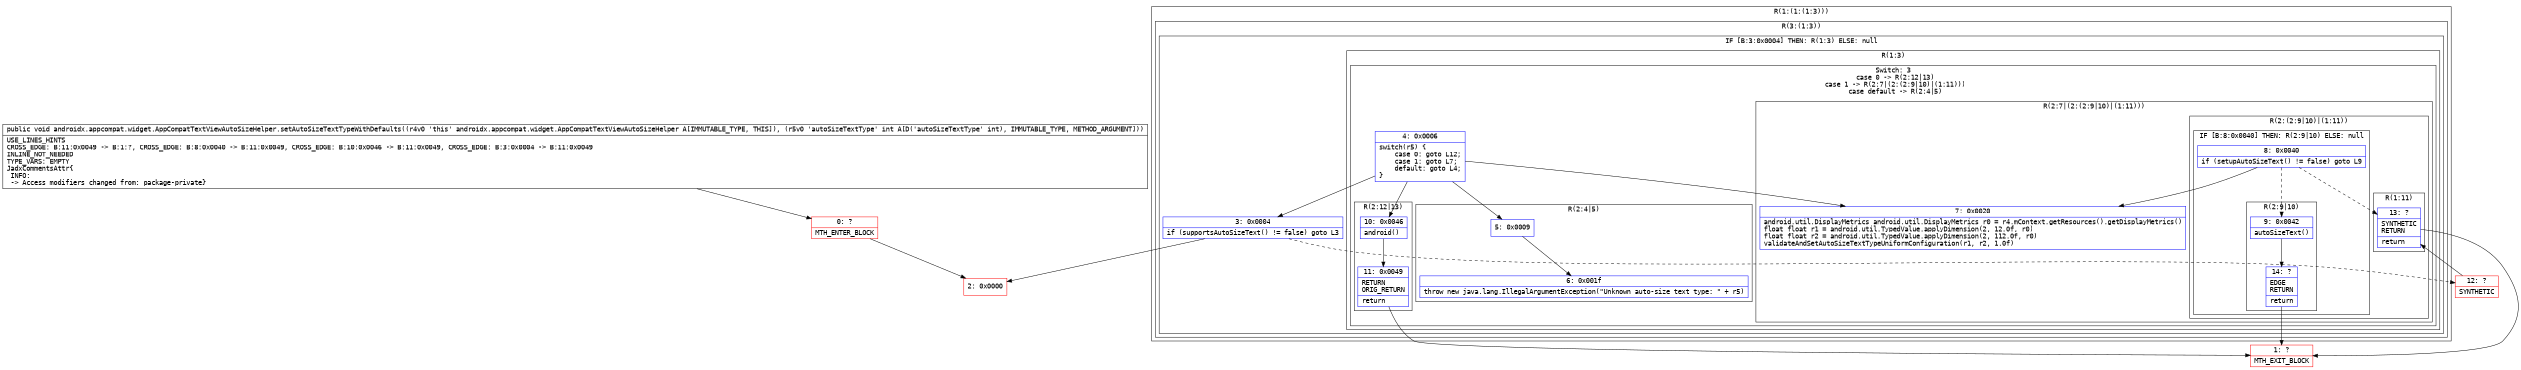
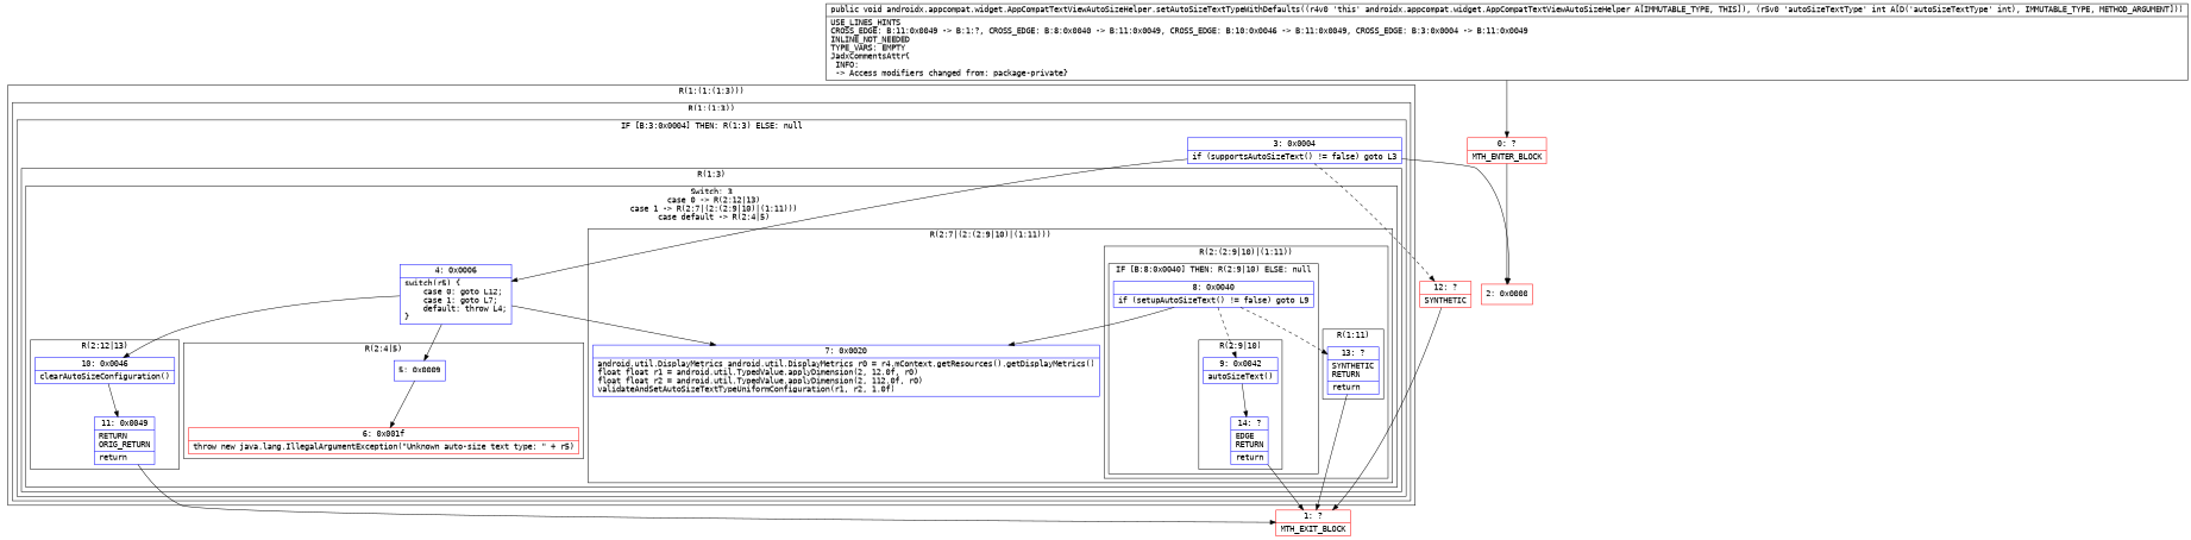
  digraph {
    fontname="DejaVu Sans Mono"
    node [color=blue fontname="DejaVu Sans Mono" shape=record]
    edge [fontname="DejaVu Sans Mono"]
-   n1 [label="{10\:\ 0x0046|android()\l}"]
+   n1 [label="{10\:\ 0x0046|clearAutoSizeConfiguration()\l}"]
    n2 [label="{11\:\ 0x0049|RETURN\lORIG_RETURN\l|return\l}"]
    n3 [label="{9\:\ 0x0042|autoSizeText()\l}"]
    n4 [label="{14\:\ ?|EDGE\lRETURN\l|return\l}"]
    n5 [label="{8\:\ 0x0040|if (setupAutoSizeText() != false) goto L9\l}"]
    n6 [label="{13\:\ ?|SYNTHETIC\lRETURN\l|return\l}"]
    n7 [label="{7\:\ 0x0020|android.util.DisplayMetrics android.util.DisplayMetrics r0 = r4.mContext.getResources().getDisplayMetrics()\lfloat float r1 = android.util.TypedValue.applyDimension(2, 12.0f, r0)\lfloat float r2 = android.util.TypedValue.applyDimension(2, 112.0f, r0)\lvalidateAndSetAutoSizeTextTypeUniformConfiguration(r1, r2, 1.0f)\l}"]
    n8 [label="{5\:\ 0x0009}"]
-   n9 [label="{6\:\ 0x001f|throw new java.lang.IllegalArgumentException(\"Unknown auto\-size text type: \" + r5)\l}"]
-   n10 [label="{4\:\ 0x0006|switch(r5) \{\l    case 0: goto L12;\l    case 1: goto L7;\l    default: goto L4;\l\}\l}"]
+   n9 [color=red label="{6\:\ 0x001f|throw new java.lang.IllegalArgumentException(\"Unknown auto\-size text type: \" + r5)\l}"]
+   n10 [label="{4\:\ 0x0006|switch(r5) \{\l    case 0: goto L12;\l    case 1: goto L7;\l    default: throw L4;\l\}\l}"]
    n11 [label="{3\:\ 0x0004|if (supportsAutoSizeText() != false) goto L3\l}"]
    n12 [color=red label="{1\:\ ?|MTH_EXIT_BLOCK\l}"]
    n13 [color=red label="{12\:\ ?|SYNTHETIC\l}"]
    n14 [color=red label="{2\:\ 0x0000}"]
    n15 [color=red label="{0\:\ ?|MTH_ENTER_BLOCK\l}"]
    n16 [label="{public void androidx.appcompat.widget.AppCompatTextViewAutoSizeHelper.setAutoSizeTextTypeWithDefaults((r4v0 'this' androidx.appcompat.widget.AppCompatTextViewAutoSizeHelper A[IMMUTABLE_TYPE, THIS]), (r5v0 'autoSizeTextType' int A[D('autoSizeTextType' int), IMMUTABLE_TYPE, METHOD_ARGUMENT]))  | USE_LINES_HINTS\lCROSS_EDGE: B:11:0x0049 \-\> B:1:?, CROSS_EDGE: B:8:0x0040 \-\> B:11:0x0049, CROSS_EDGE: B:10:0x0046 \-\> B:11:0x0049, CROSS_EDGE: B:3:0x0004 \-\> B:11:0x0049\lINLINE_NOT_NEEDED\lTYPE_VARS: EMPTY\lJadxCommentsAttr\{\l INFO: \l \-\> Access modifiers changed from: package\-private\}\l}" color=""]
    subgraph cluster_1 {
      label="R(1:(1:(1:3)))"
      subgraph cluster_2 {
-       label="R(3:(1:3))"
+       label="R(1:(1:3))"
        subgraph cluster_3 {
          label="IF [B:3:0x0004] THEN: R(1:3) ELSE: null"
          n11
          subgraph cluster_4 {
            label="R(1:3)"
            subgraph cluster_5 {
              label="Switch: 3\n case 0 -> R(2:12|13)\n case 1 -> R(2:7|(2:(2:9|10)|(1:11)))\n case default -> R(2:4|5)"
              n10
              subgraph cluster_6 {
                label="R(2:12|13)"
                n1
                n2
              }
              subgraph cluster_7 {
                label="R(2:7|(2:(2:9|10)|(1:11)))"
                n7
                subgraph cluster_8 {
                  label="R(2:(2:9|10)|(1:11))"
                  subgraph cluster_9 {
                    label="IF [B:8:0x0040] THEN: R(2:9|10) ELSE: null"
                    n5
                    subgraph cluster_10 {
                      label="R(2:9|10)"
                      n3
                      n4
                    }
                  }
                  subgraph cluster_11 {
                    label="R(1:11)"
                    n6
                  }
                }
              }
              subgraph cluster_12 {
                label="R(2:4|5)"
                n8
                n9
              }
            }
          }
        }
      }
    }
    n1 -> n2
    n2 -> n12
    n3 -> n4
    n4 -> n12
    n5 -> n3 [style=dashed]
    n5 -> n6 [style=dashed]
    n5 -> n7
    n6 -> n12
    n8 -> n9
    n10 -> n1
    n10 -> n7
    n10 -> n8
-   n10 -> n11
+   n11 -> n10
    n11 -> n13 [style=dashed]
    n11 -> n14
-   n13 -> n6
+   n13 -> n12
    n15 -> n14
    n16 -> n15
  }
